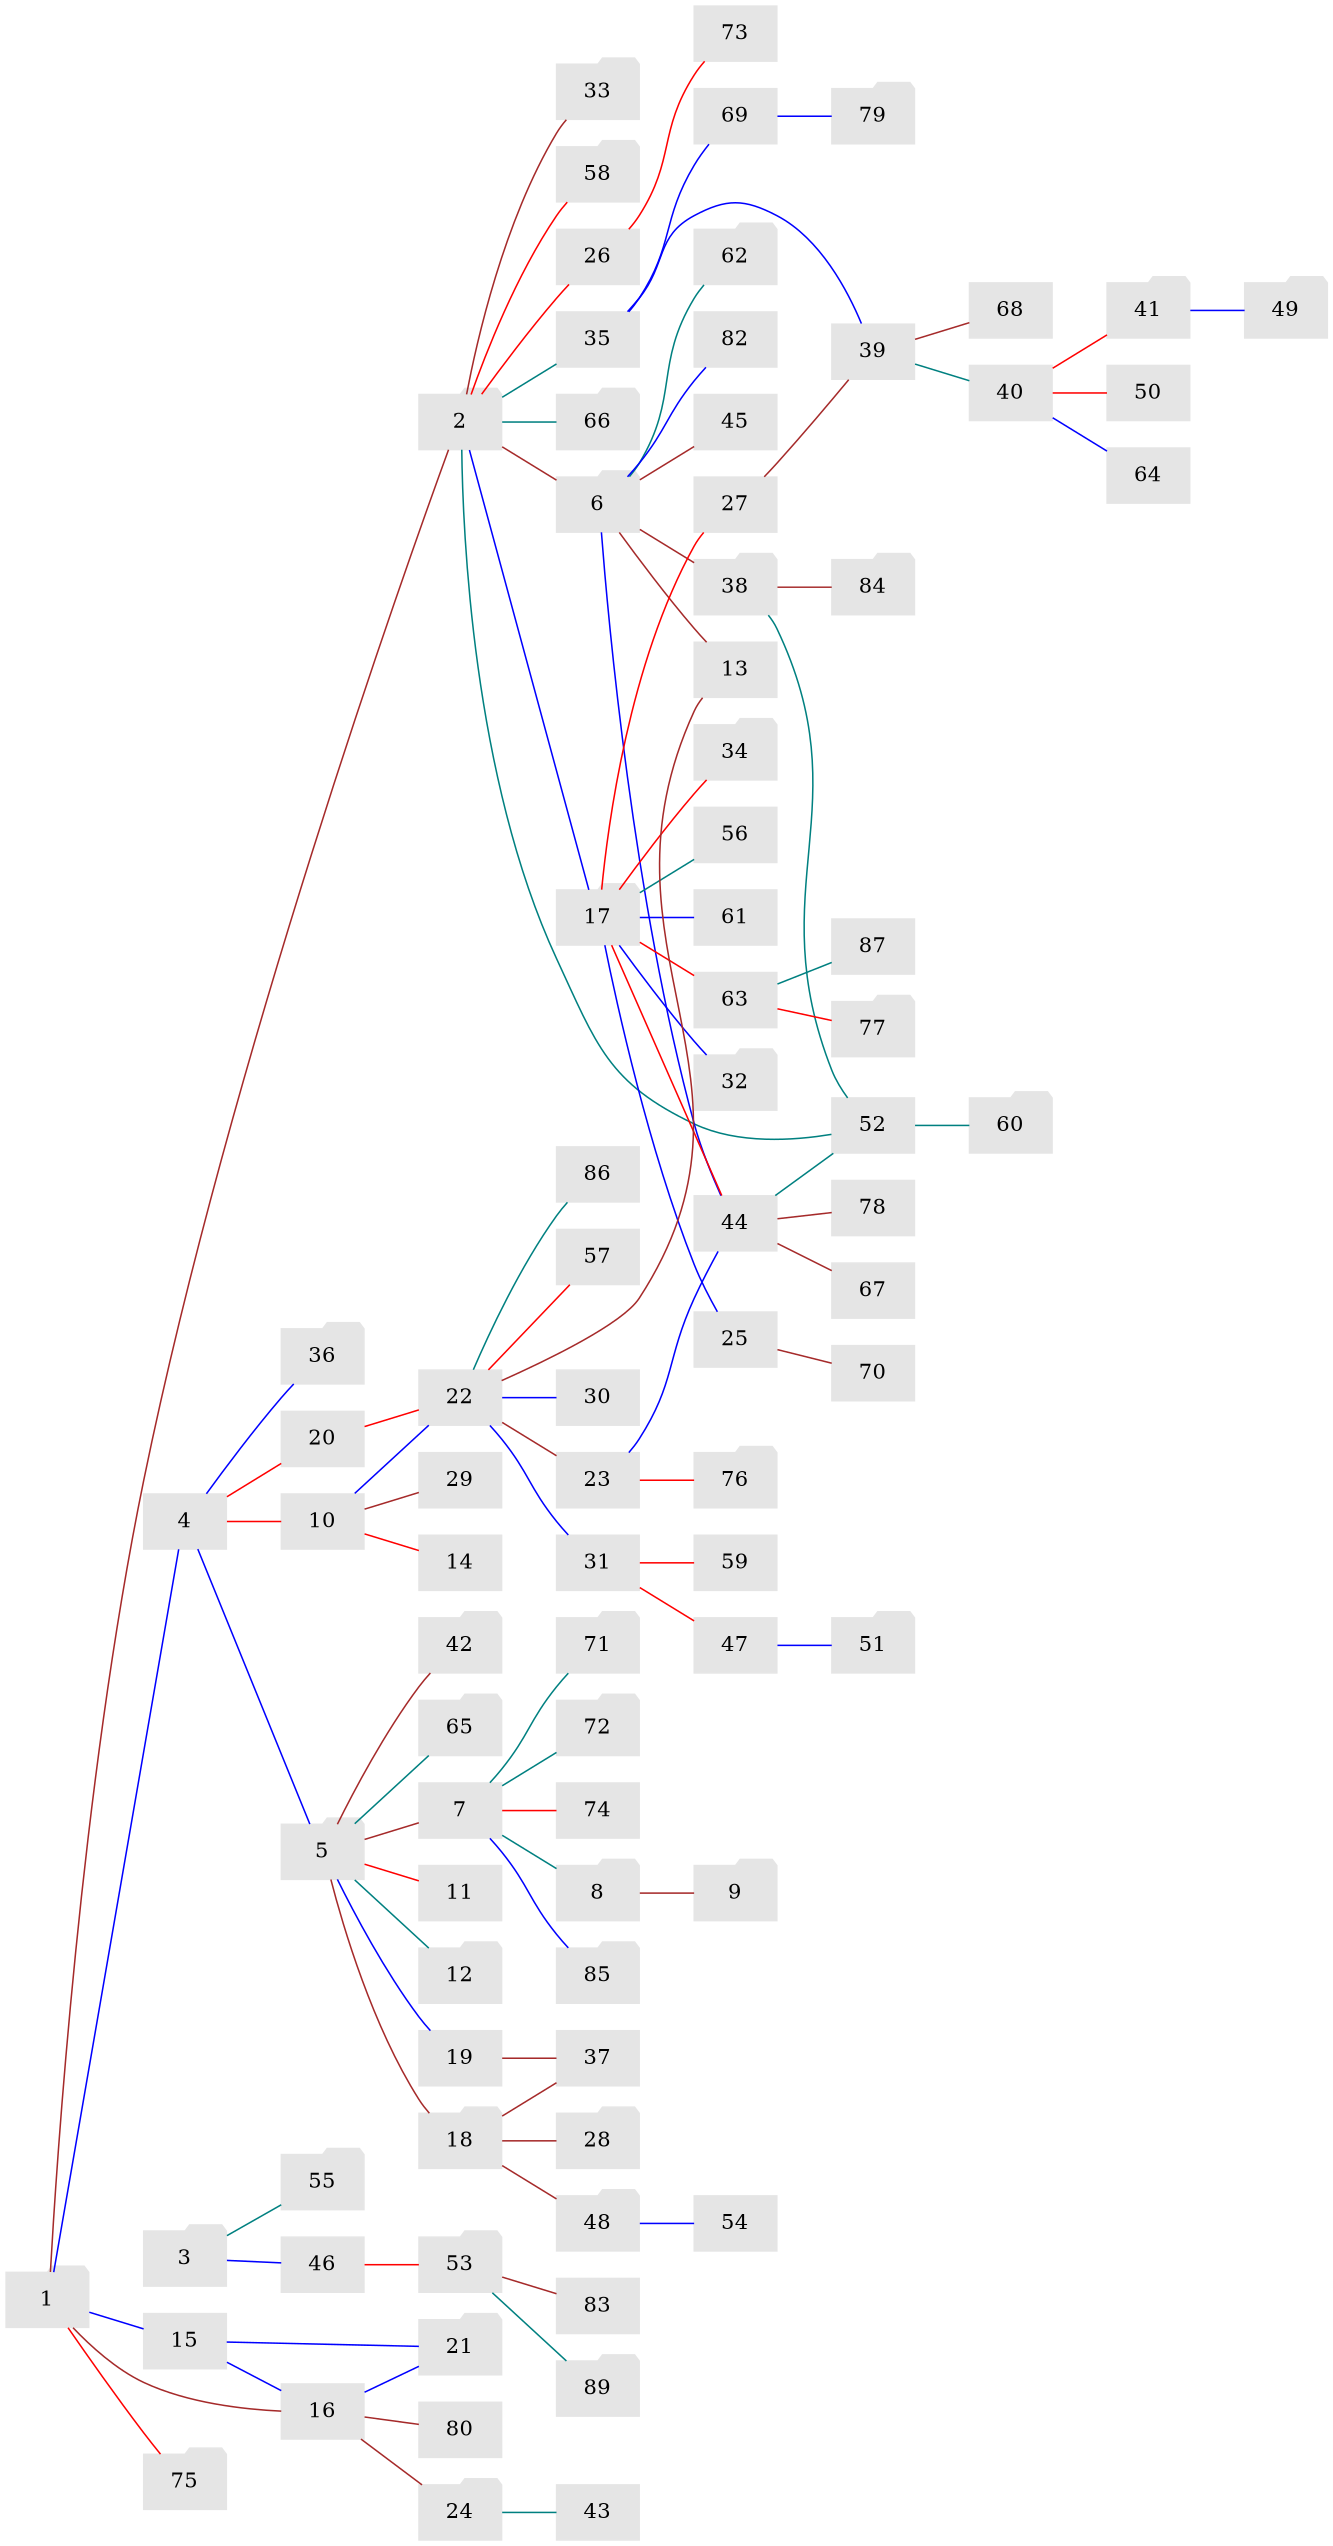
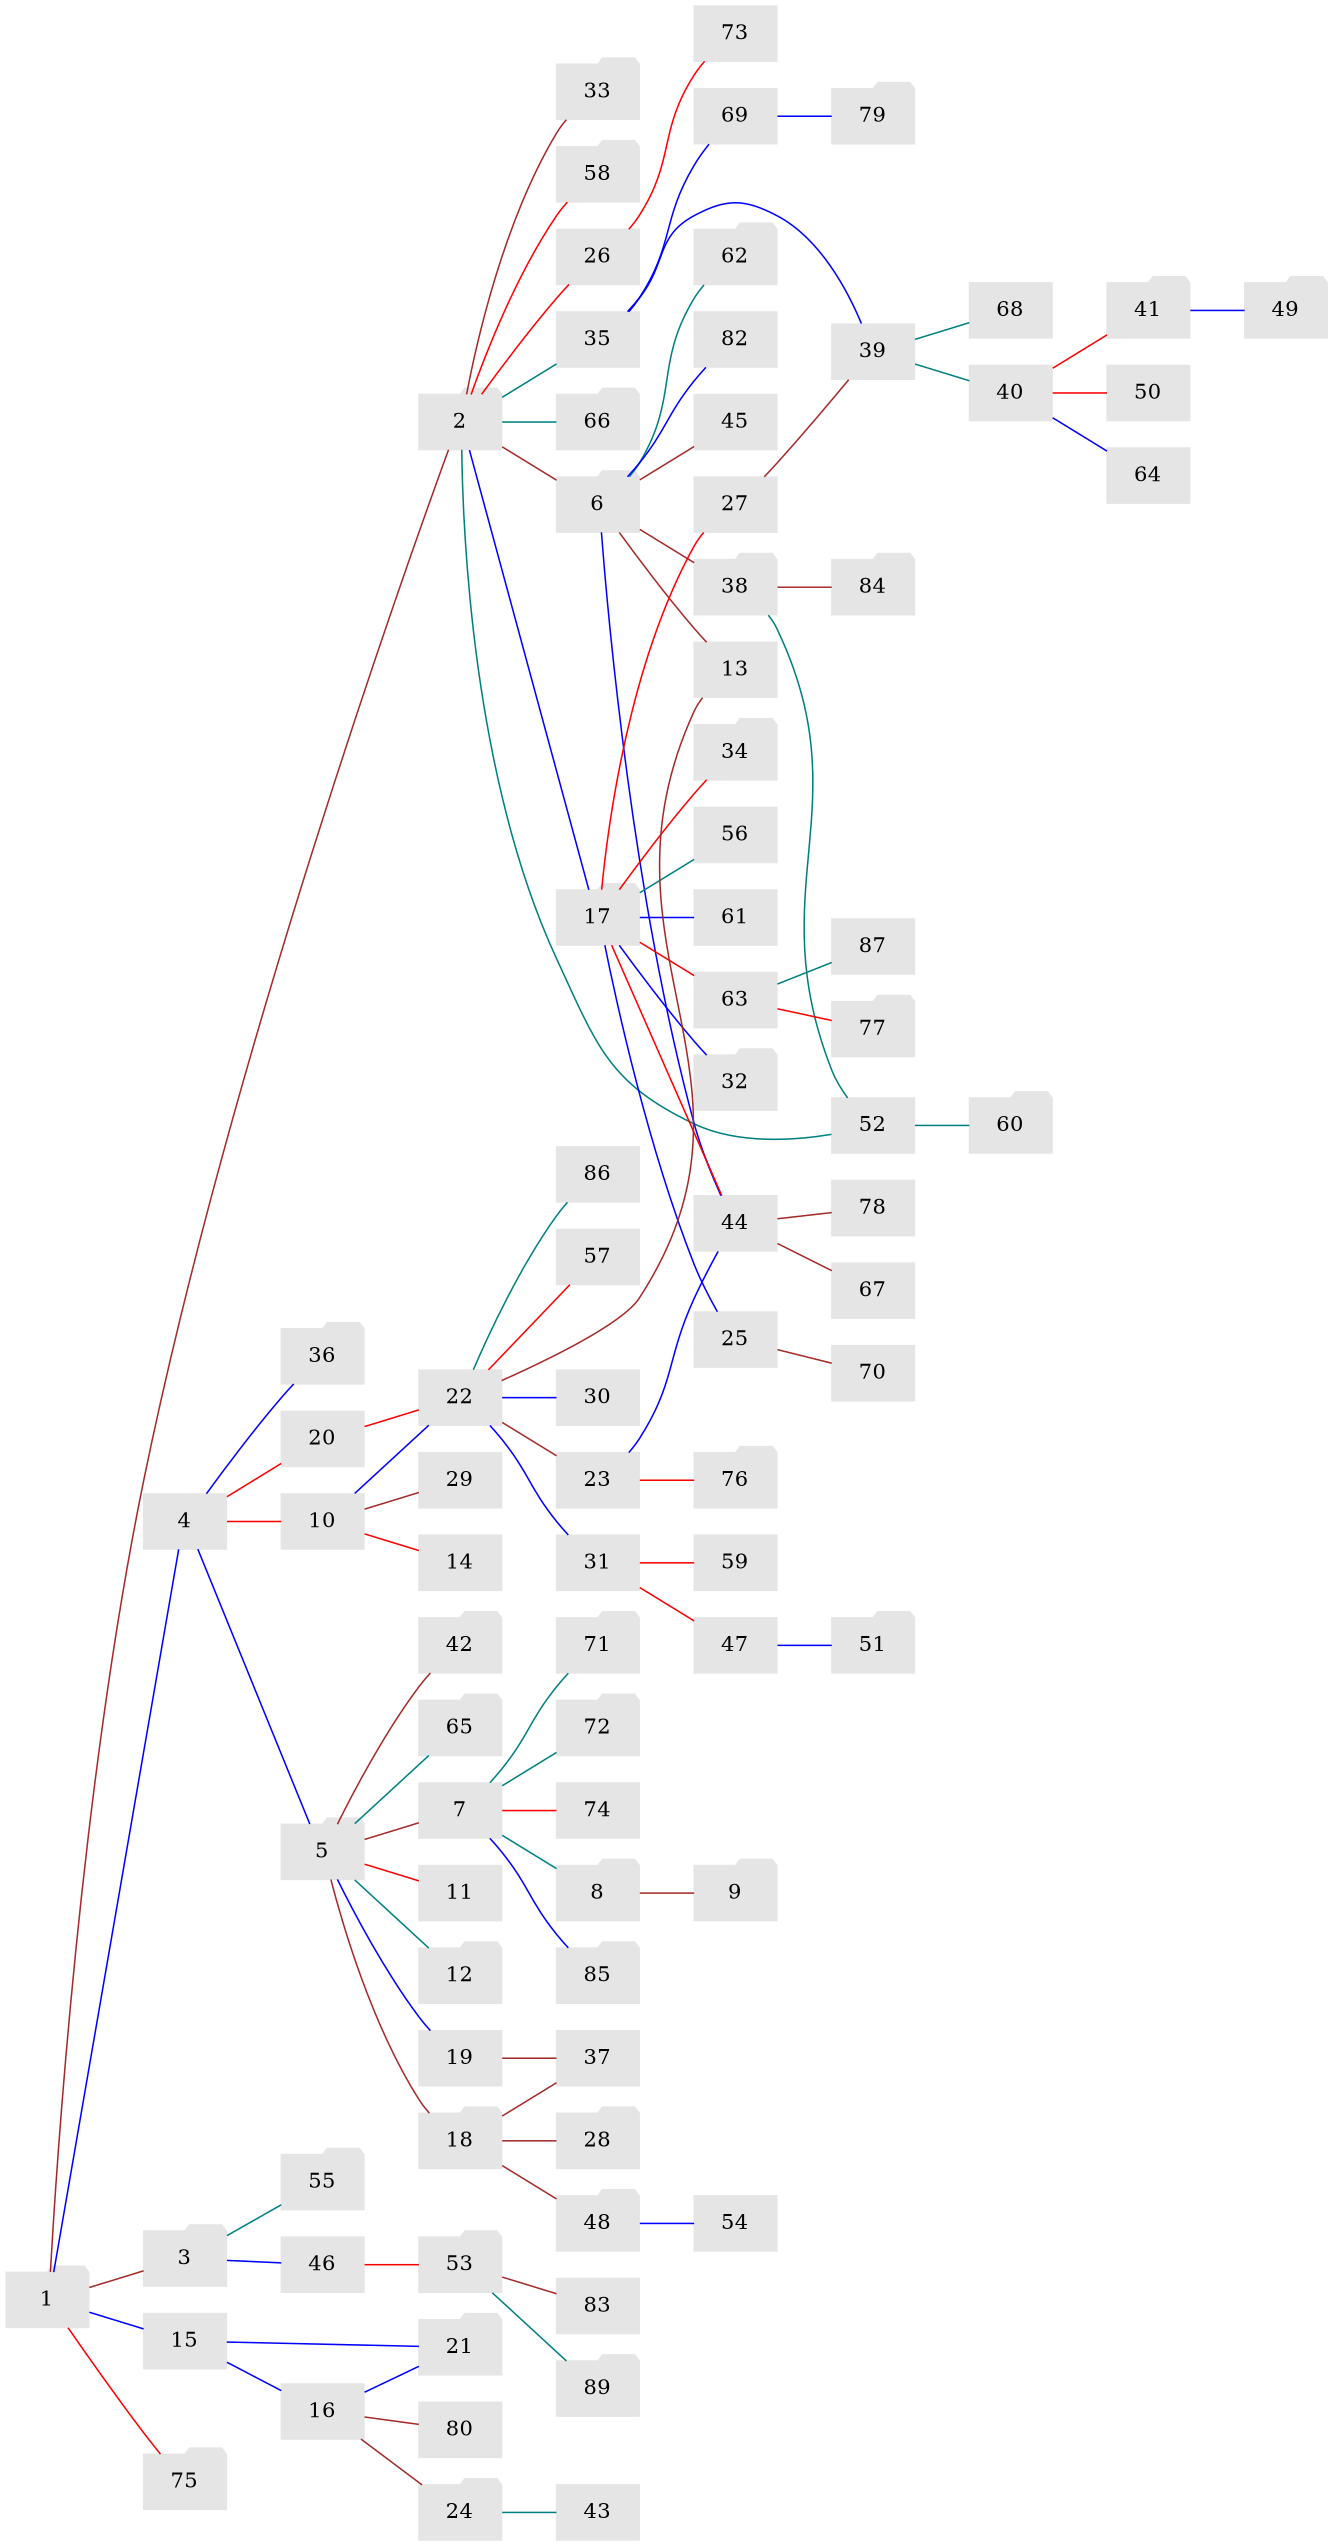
  graph {
    rankdir=LR
    node [color=gray90 shape=box style=filled]
    edge [color=brown]
    1 [shape=folder]
    2 [shape=folder]
    3 [shape=folder]
    4
    15
    75 [shape=folder]
    6 [shape=folder]
    17 [shape=folder]
    26
    33 [shape=folder]
    35
    52
    58 [shape=folder]
    66 [shape=folder]
    46
    55 [shape=folder]
    5 [shape=folder]
    10
    20
    36 [shape=folder]
    16
    21 [shape=folder]
    13
    38 [shape=folder]
    44
    45
    62 [shape=folder]
    82
    25
    27
    32 [shape=folder]
    34 [shape=folder]
    56
    61
    63
    73
    39
    69
    60 [shape=folder]
    53 [shape=folder]
    7
    11
    12 [shape=folder]
    18 [shape=folder]
    42 [shape=folder]
    65 [shape=folder]
    19
    14
    22
    29
    8 [shape=folder]
    71 [shape=folder]
    72 [shape=folder]
    74
    85 [shape=folder]
    28 [shape=folder]
    37
    48 [shape=folder]
    84 [shape=folder]
    67
    78
    9 [shape=folder]
    23
    30
    31
    57
    86
    24 [shape=folder]
    80
    70
    43
    77 [shape=folder]
    87
    54
    76 [shape=folder]
    47
    59
    40
    68
    51 [shape=folder]
    79 [shape=folder]
    41 [shape=folder]
    50
    64
    49 [shape=folder]
    n86 [label=89 shape=folder]
    83
    1 -- 2
-   1 -- 16
+   1 -- 3
    1 -- 4 [color=blue]
    1 -- 15 [color=blue]
    1 -- 75 [color=red]
    2 -- 6
    2 -- 17 [color=blue]
    2 -- 26 [color=red]
    2 -- 33
    2 -- 35 [color=teal]
    2 -- 52 [color=teal]
    2 -- 58 [color=red]
    2 -- 66 [color=teal]
    3 -- 46 [color=blue]
    3 -- 55 [color=teal]
    4 -- 5 [color=blue]
    4 -- 10 [color=red]
    4 -- 20 [color=red]
    4 -- 36 [color=blue]
    15 -- 16 [color=blue]
    15 -- 21 [color=blue]
    6 -- 13
    6 -- 38
    6 -- 44 [color=blue]
    6 -- 45
    6 -- 62 [color=teal]
    6 -- 82 [color=blue]
    17 -- 44 [color=red]
    17 -- 25 [color=blue]
    17 -- 27 [color=red]
    17 -- 32 [color=blue]
    17 -- 34 [color=red]
    17 -- 56 [color=teal]
    17 -- 61 [color=blue]
    17 -- 63 [color=red]
    26 -- 73 [color=red]
    35 -- 39 [color=blue]
    35 -- 69 [color=blue]
    52 -- 60 [color=teal]
    46 -- 53 [color=red]
    5 -- 7
    5 -- 11 [color=red]
    5 -- 12 [color=teal]
    5 -- 18
    5 -- 42
    5 -- 65 [color=teal]
    5 -- 19 [color=blue]
    10 -- 14 [color=red]
    10 -- 22 [color=blue]
    10 -- 29
    20 -- 22 [color=red]
    16 -- 21 [color=blue]
    16 -- 24
    16 -- 80
    38 -- 52 [color=teal]
    38 -- 84
-   44 -- 52 [color=teal]
    44 -- 67
    44 -- 78
    25 -- 70
    27 -- 39
    63 -- 77 [color=red]
    63 -- 87 [color=teal]
    39 -- 40 [color=teal]
-   39 -- 68
+   39 -- 68 [color=teal]
    69 -- 79 [color=blue]
    53 -- n86 [color=teal]
    53 -- 83
    7 -- 8 [color=teal]
    7 -- 71 [color=teal]
    7 -- 72 [color=teal]
    7 -- 74 [color=red]
    7 -- 85 [color=blue]
    18 -- 28
    18 -- 37
    18 -- 48
    19 -- 37
    22 -- 13
    22 -- 23
    22 -- 30 [color=blue]
    22 -- 31 [color=blue]
    22 -- 57 [color=red]
    22 -- 86 [color=teal]
    8 -- 9
    48 -- 54 [color=blue]
    23 -- 44 [color=blue]
    23 -- 76 [color=red]
    31 -- 47 [color=red]
    31 -- 59 [color=red]
    24 -- 43 [color=teal]
    47 -- 51 [color=blue]
    40 -- 41 [color=red]
    40 -- 50 [color=red]
    40 -- 64 [color=blue]
    41 -- 49 [color=blue]
  }
